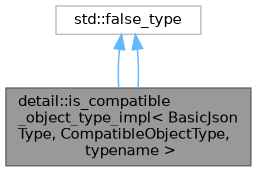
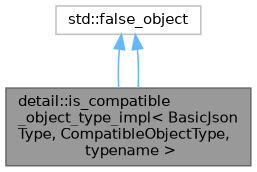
  digraph {
    node [fontname=Helvetica fontsize=10 shape=box style=filled]
    edge [color=steelblue1 dir=back fontname=Helvetica fontsize=10 labelfontname=Helvetica labelfontsize=10 style=solid]
    n1 [color=gray40 fillcolor=grey60 fontcolor=black height=0.2 label="detail::is_compatible\l_object_type_impl\< BasicJson\lType, CompatibleObjectType,\l typename \>" width=0.4]
-   n2 [color=grey75 fillcolor=white height=0.2 label="std::false_type" width=0.4]
+   n2 [color=grey75 fillcolor=white height=0.2 label="std::false_object" width=0.4]
    n2 -> n1
    n2 -> n1
  }
